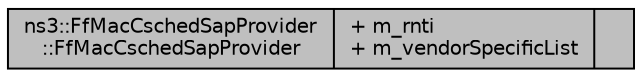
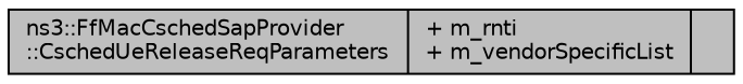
  digraph {
    rankdir=LR
-   n1 [color=black fillcolor=grey75 fontcolor=black fontname=Helvetica fontsize=10 height=0.2 label="{ns3::FfMacCschedSapProvider\l::FfMacCschedSapProvider\n|+ m_rnti\l+ m_vendorSpecificList\l|}" shape=record style=filled width=0.4]
+   n1 [color=black fillcolor=grey75 fontcolor=black fontname=Helvetica fontsize=10 height=0.2 label="{ns3::FfMacCschedSapProvider\l::CschedUeReleaseReqParameters\n|+ m_rnti\l+ m_vendorSpecificList\l|}" shape=record style=filled width=0.4]
  }
